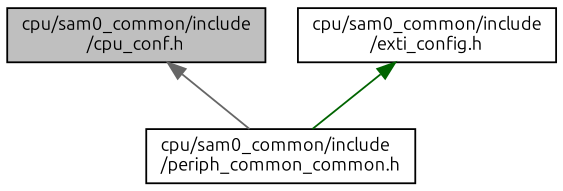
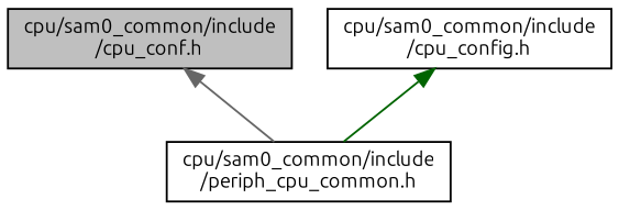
  digraph {
    fontname=Ubuntu
    node [color=black fillcolor=white fontname=Ubuntu fontsize=10 shape=record style=filled]
    edge [dir=back fontname=Ubuntu fontsize=10 labelfontname=Helvetica labelfontsize=10 style=solid]
    n1 [fillcolor=grey75 fontcolor=black height=0.2 label="cpu/sam0_common/include\l/cpu_conf.h" width=0.4]
-   n2 [height=0.2 label="cpu/sam0_common/include\l/periph_common_common.h" width=0.4]
-   n3 [height=0.2 label="cpu/sam0_common/include\l/exti_config.h" width=0.4]
+   n2 [height=0.2 label="cpu/sam0_common/include\l/periph_cpu_common.h" width=0.4]
+   n3 [height=0.2 label="cpu/sam0_common/include\l/cpu_config.h" width=0.4]
    n1 -> n2 [color=gray40]
    n3 -> n2 [color=darkgreen]
  }
